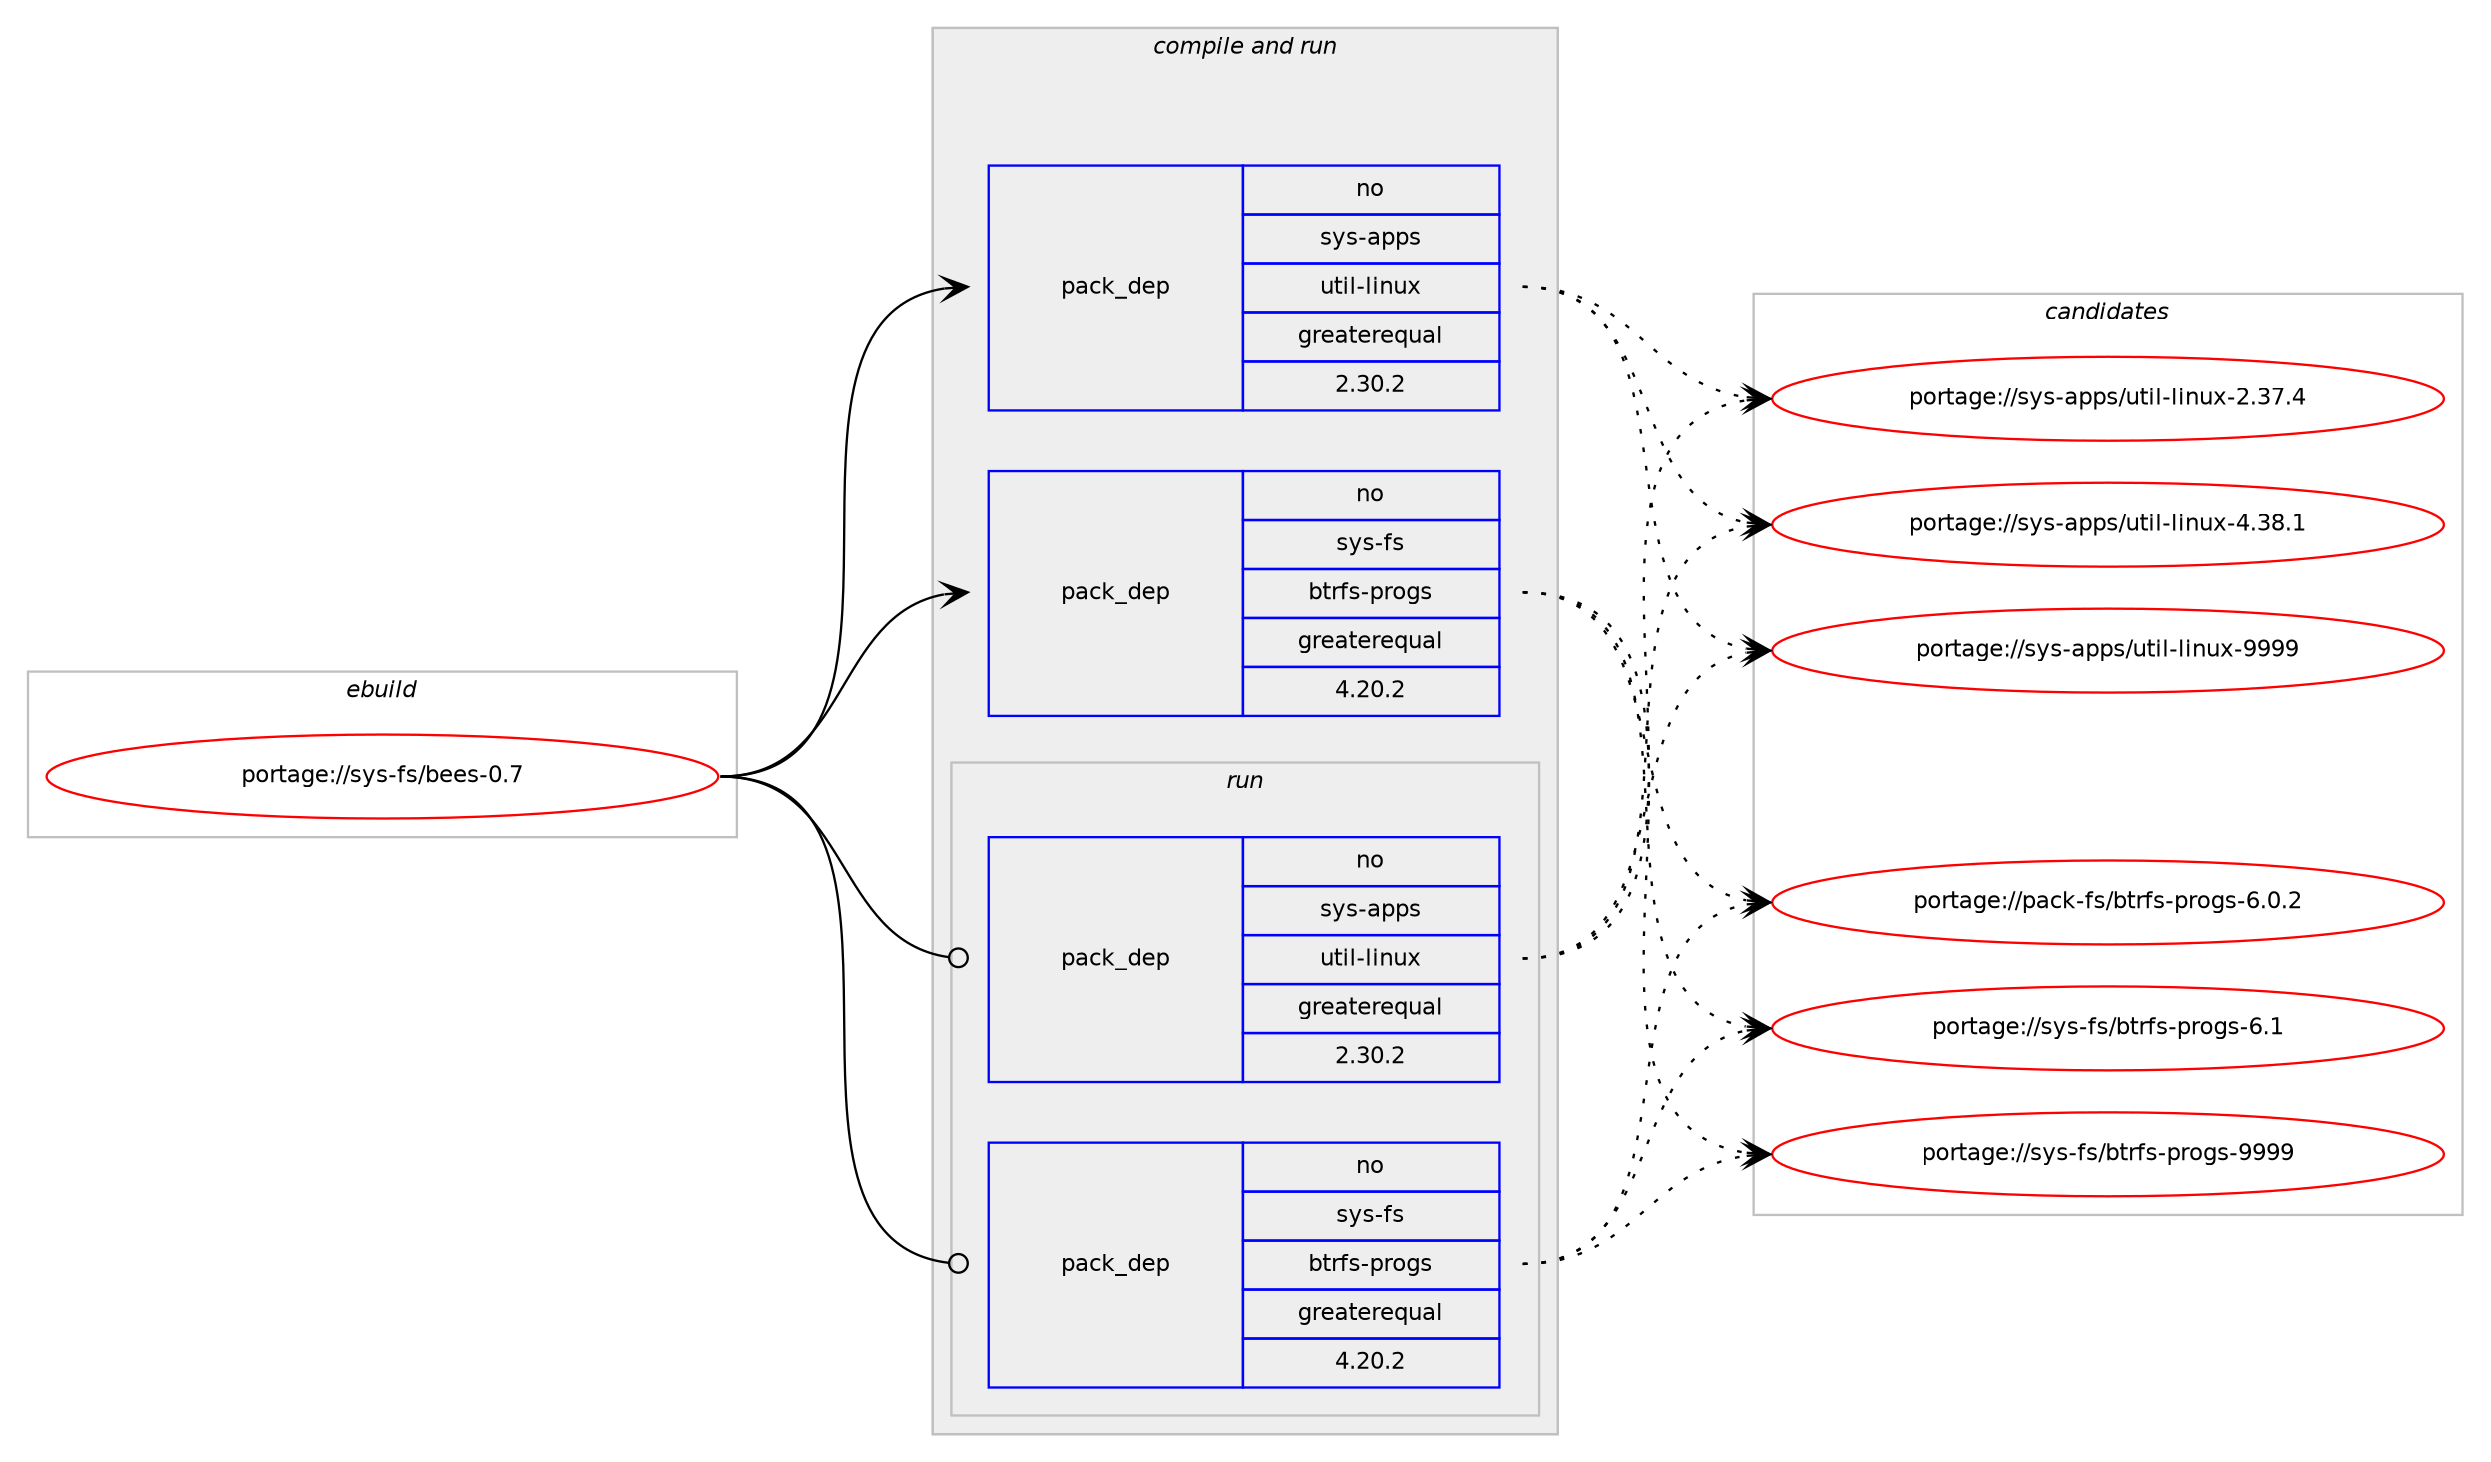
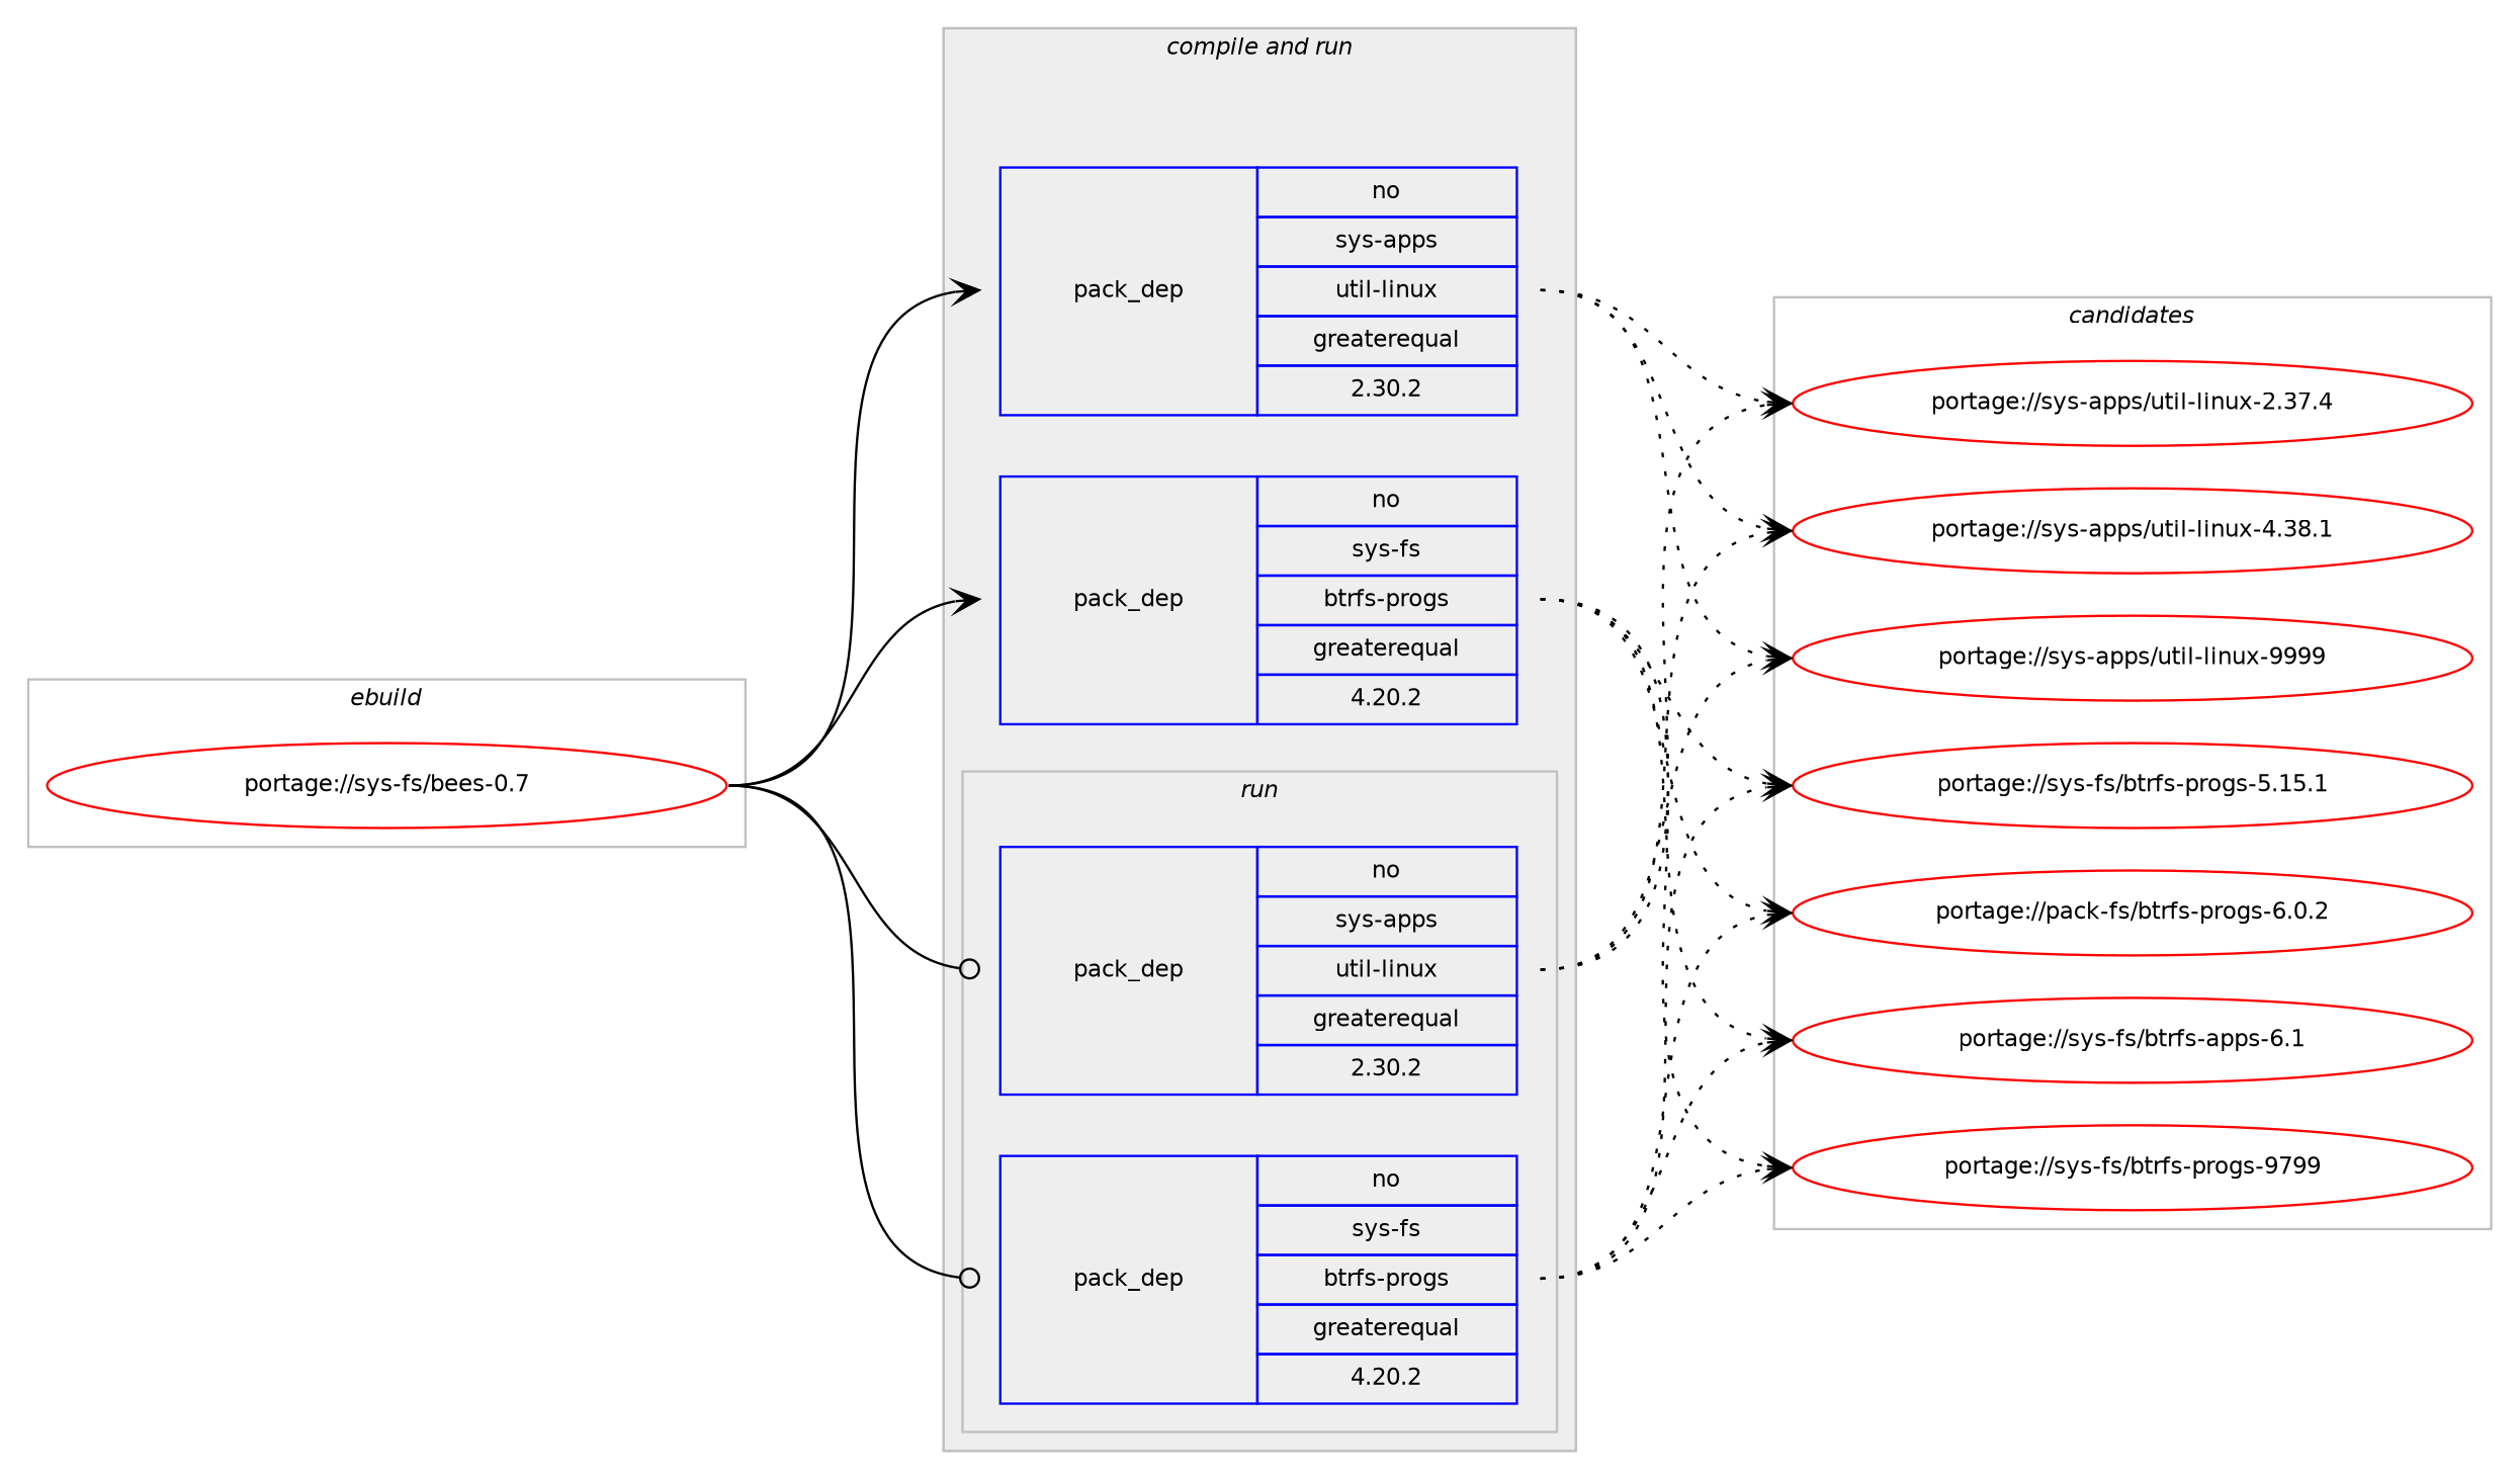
  digraph {
    compound=true
    concentrate=true
    fontname=Helvetica
    fontsize=10
    newrank=true
    rankdir=LR
    ranksep=1.5
    node [color=red fontname=Helvetica fontsize=10]
    edge [arrowhead=vee headport=w style=dotted tailport=e weight=100]
    n1 [label="portage://sys-fs/bees-0.7" width=4]
    n2 [color=blue label=<<TABLE BORDER="0" CELLBORDER="1" CELLSPACING="0" CELLPADDING="4" WIDTH="220"><TR><TD ROWSPAN="6" CELLPADDING="30">pack_dep</TD></TR><TR><TD WIDTH="110">no</TD></TR><TR><TD>sys-apps</TD></TR><TR><TD>util-linux</TD></TR><TR><TD>greaterequal</TD></TR><TR><TD>2.30.2</TD></TR></TABLE>> shape=none]
    n3 [color=blue label=<<TABLE BORDER="0" CELLBORDER="1" CELLSPACING="0" CELLPADDING="4" WIDTH="220"><TR><TD ROWSPAN="6" CELLPADDING="30">pack_dep</TD></TR><TR><TD WIDTH="110">no</TD></TR><TR><TD>sys-fs</TD></TR><TR><TD>btrfs-progs</TD></TR><TR><TD>greaterequal</TD></TR><TR><TD>4.20.2</TD></TR></TABLE>> shape=none]
    n4 [color=blue label=<<TABLE BORDER="0" CELLBORDER="1" CELLSPACING="0" CELLPADDING="4" WIDTH="220"><TR><TD ROWSPAN="6" CELLPADDING="30">pack_dep</TD></TR><TR><TD WIDTH="110">no</TD></TR><TR><TD>sys-apps</TD></TR><TR><TD>util-linux</TD></TR><TR><TD>greaterequal</TD></TR><TR><TD>2.30.2</TD></TR></TABLE>> shape=none]
    n5 [color=blue label=<<TABLE BORDER="0" CELLBORDER="1" CELLSPACING="0" CELLPADDING="4" WIDTH="220"><TR><TD ROWSPAN="6" CELLPADDING="30">pack_dep</TD></TR><TR><TD WIDTH="110">no</TD></TR><TR><TD>sys-fs</TD></TR><TR><TD>btrfs-progs</TD></TR><TR><TD>greaterequal</TD></TR><TR><TD>4.20.2</TD></TR></TABLE>> shape=none]
    n6 [label="portage://sys-apps/util-linux-2.37.4" width=4]
    n7 [label="portage://sys-apps/util-linux-4.38.1" width=4]
    n8 [label="portage://sys-apps/util-linux-9999" width=4]
+   n9 [label="portage://sys-fs/btrfs-progs-5.15.1" width=4]
    n10 [label="portage://pack-fs/btrfs-progs-6.0.2" width=4]
-   n11 [label="portage://sys-fs/btrfs-progs-6.1" width=4]
-   n12 [label="portage://sys-fs/btrfs-progs-9999" width=4]
+   n11 [label="portage://sys-fs/btrfs-apps-6.1" width=4]
+   n12 [label="portage://sys-fs/btrfs-progs-9799" width=4]
    subgraph cluster_1 {
      color=gray
      label=<<i>ebuild</i>>
      n1
    }
    subgraph cluster_2 {
      color=gray
      label=<<i>dependencies</i>>
      subgraph cluster_3 {
        color=gray
        fillcolor="#eeeeee"
        label=<<i>compile</i>>
        style=filled
        subgraph sub_4 {
          color=gray
          fillcolor="#eeeeee"
          label=<<i>compile</i>>
          style=filled
          n2
        }
        subgraph sub_5 {
          color=gray
          fillcolor="#eeeeee"
          label=<<i>compile</i>>
          style=filled
          n3
        }
      }
      subgraph cluster_6 {
        color=gray
        fillcolor="#eeeeee"
        label=<<i>compile and run</i>>
        style=filled
      }
      subgraph cluster_7 {
        color=gray
        fillcolor="#eeeeee"
        label=<<i>run</i>>
        style=filled
        subgraph sub_8 {
          color=gray
          fillcolor="#eeeeee"
          label=<<i>run</i>>
          style=filled
          n4
        }
        subgraph sub_9 {
          color=gray
          fillcolor="#eeeeee"
          label=<<i>run</i>>
          style=filled
          n5
        }
      }
    }
    subgraph cluster_10 {
      color=gray
      label=<<i>candidates</i>>
      rank=same
      subgraph sub_11 {
        color=black
        label=<<i>candidates</i>>
        nodesep=1
        rank=same
        n6
        n7
        n8
      }
      subgraph sub_12 {
        color=black
        label=<<i>candidates</i>>
        nodesep=1
        rank=same
+       n9
        n10
        n11
        n12
      }
      subgraph sub_13 {
        color=black
        label=<<i>candidates</i>>
        nodesep=1
        rank=same
        n6
        n7
        n8
      }
      subgraph sub_14 {
        color=black
        label=<<i>candidates</i>>
        nodesep=1
        rank=same
+       n9
        n10
        n11
        n12
      }
    }
    n1 -> n2 [style=solid weight=20]
    n1 -> n3 [style=solid weight=20]
    n1 -> n4 [arrowhead=odot style=solid weight=20]
    n1 -> n5 [arrowhead=odot style=solid weight=20]
    n2 -> n6
    n2 -> n7
    n2 -> n8
+   n3 -> n9
    n3 -> n10
    n3 -> n11
    n3 -> n12
    n4 -> n6
    n4 -> n7
    n4 -> n8
+   n5 -> n9
    n5 -> n10
    n5 -> n11
    n5 -> n12
  }
